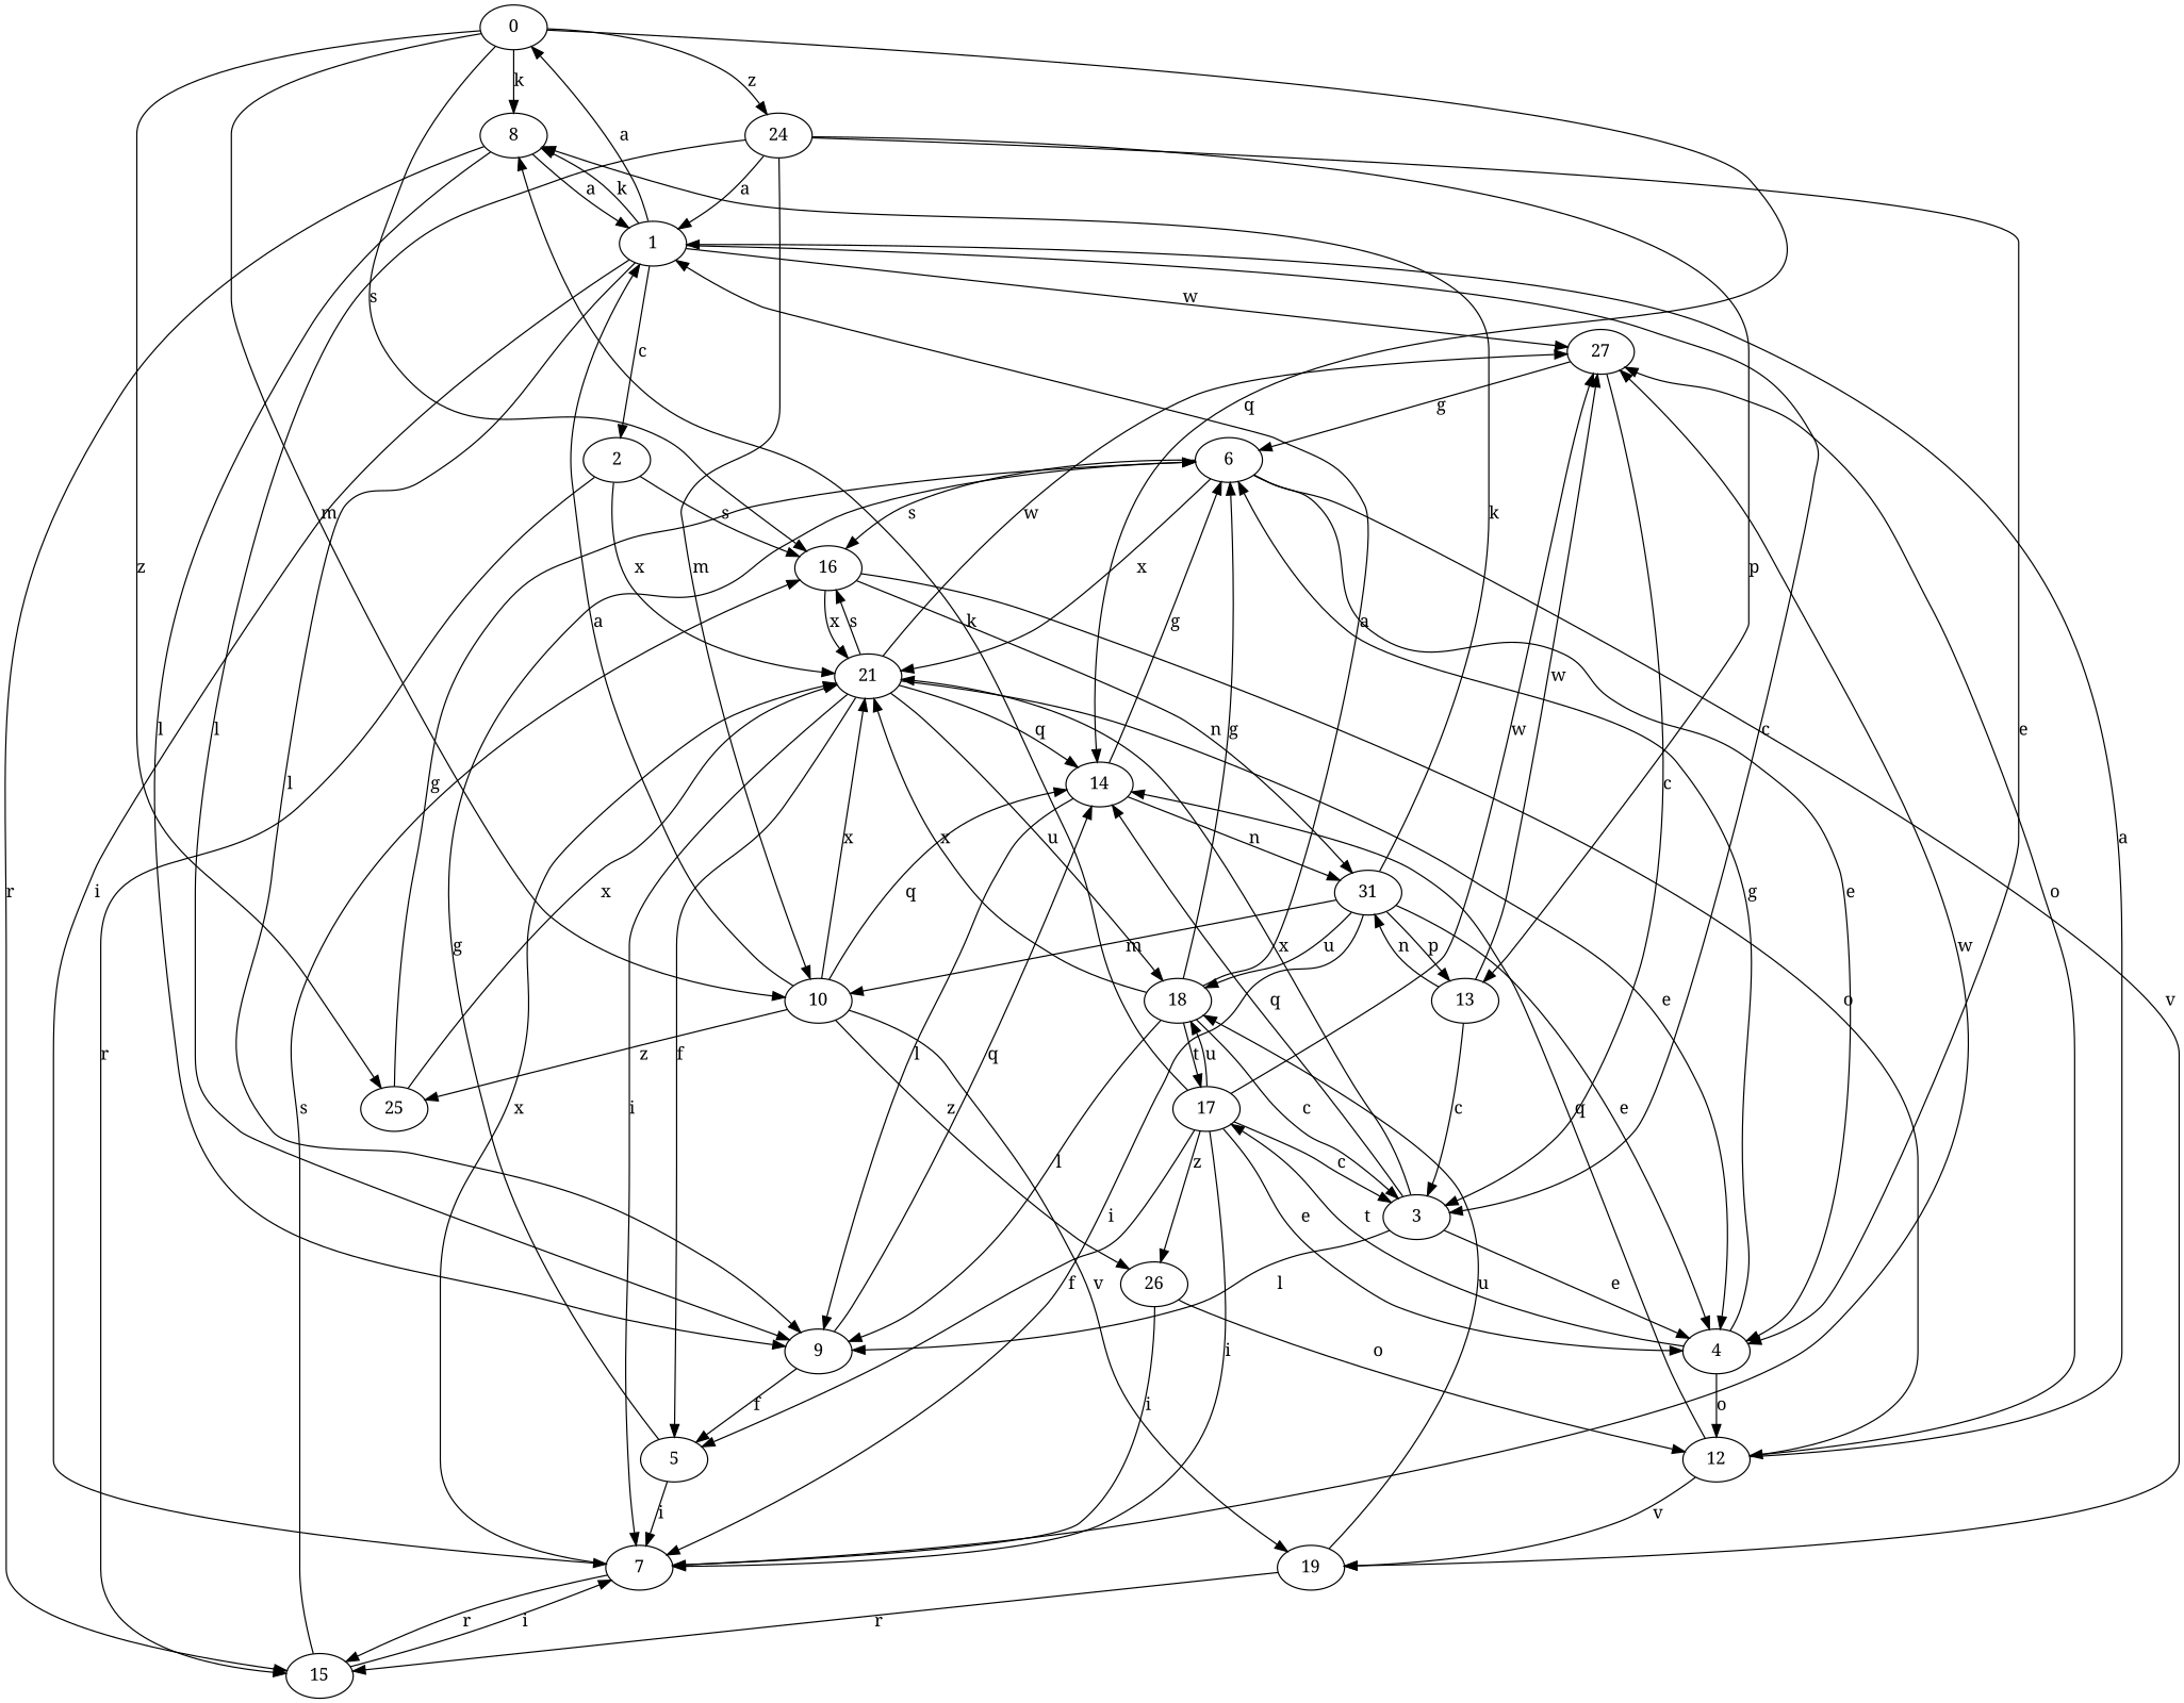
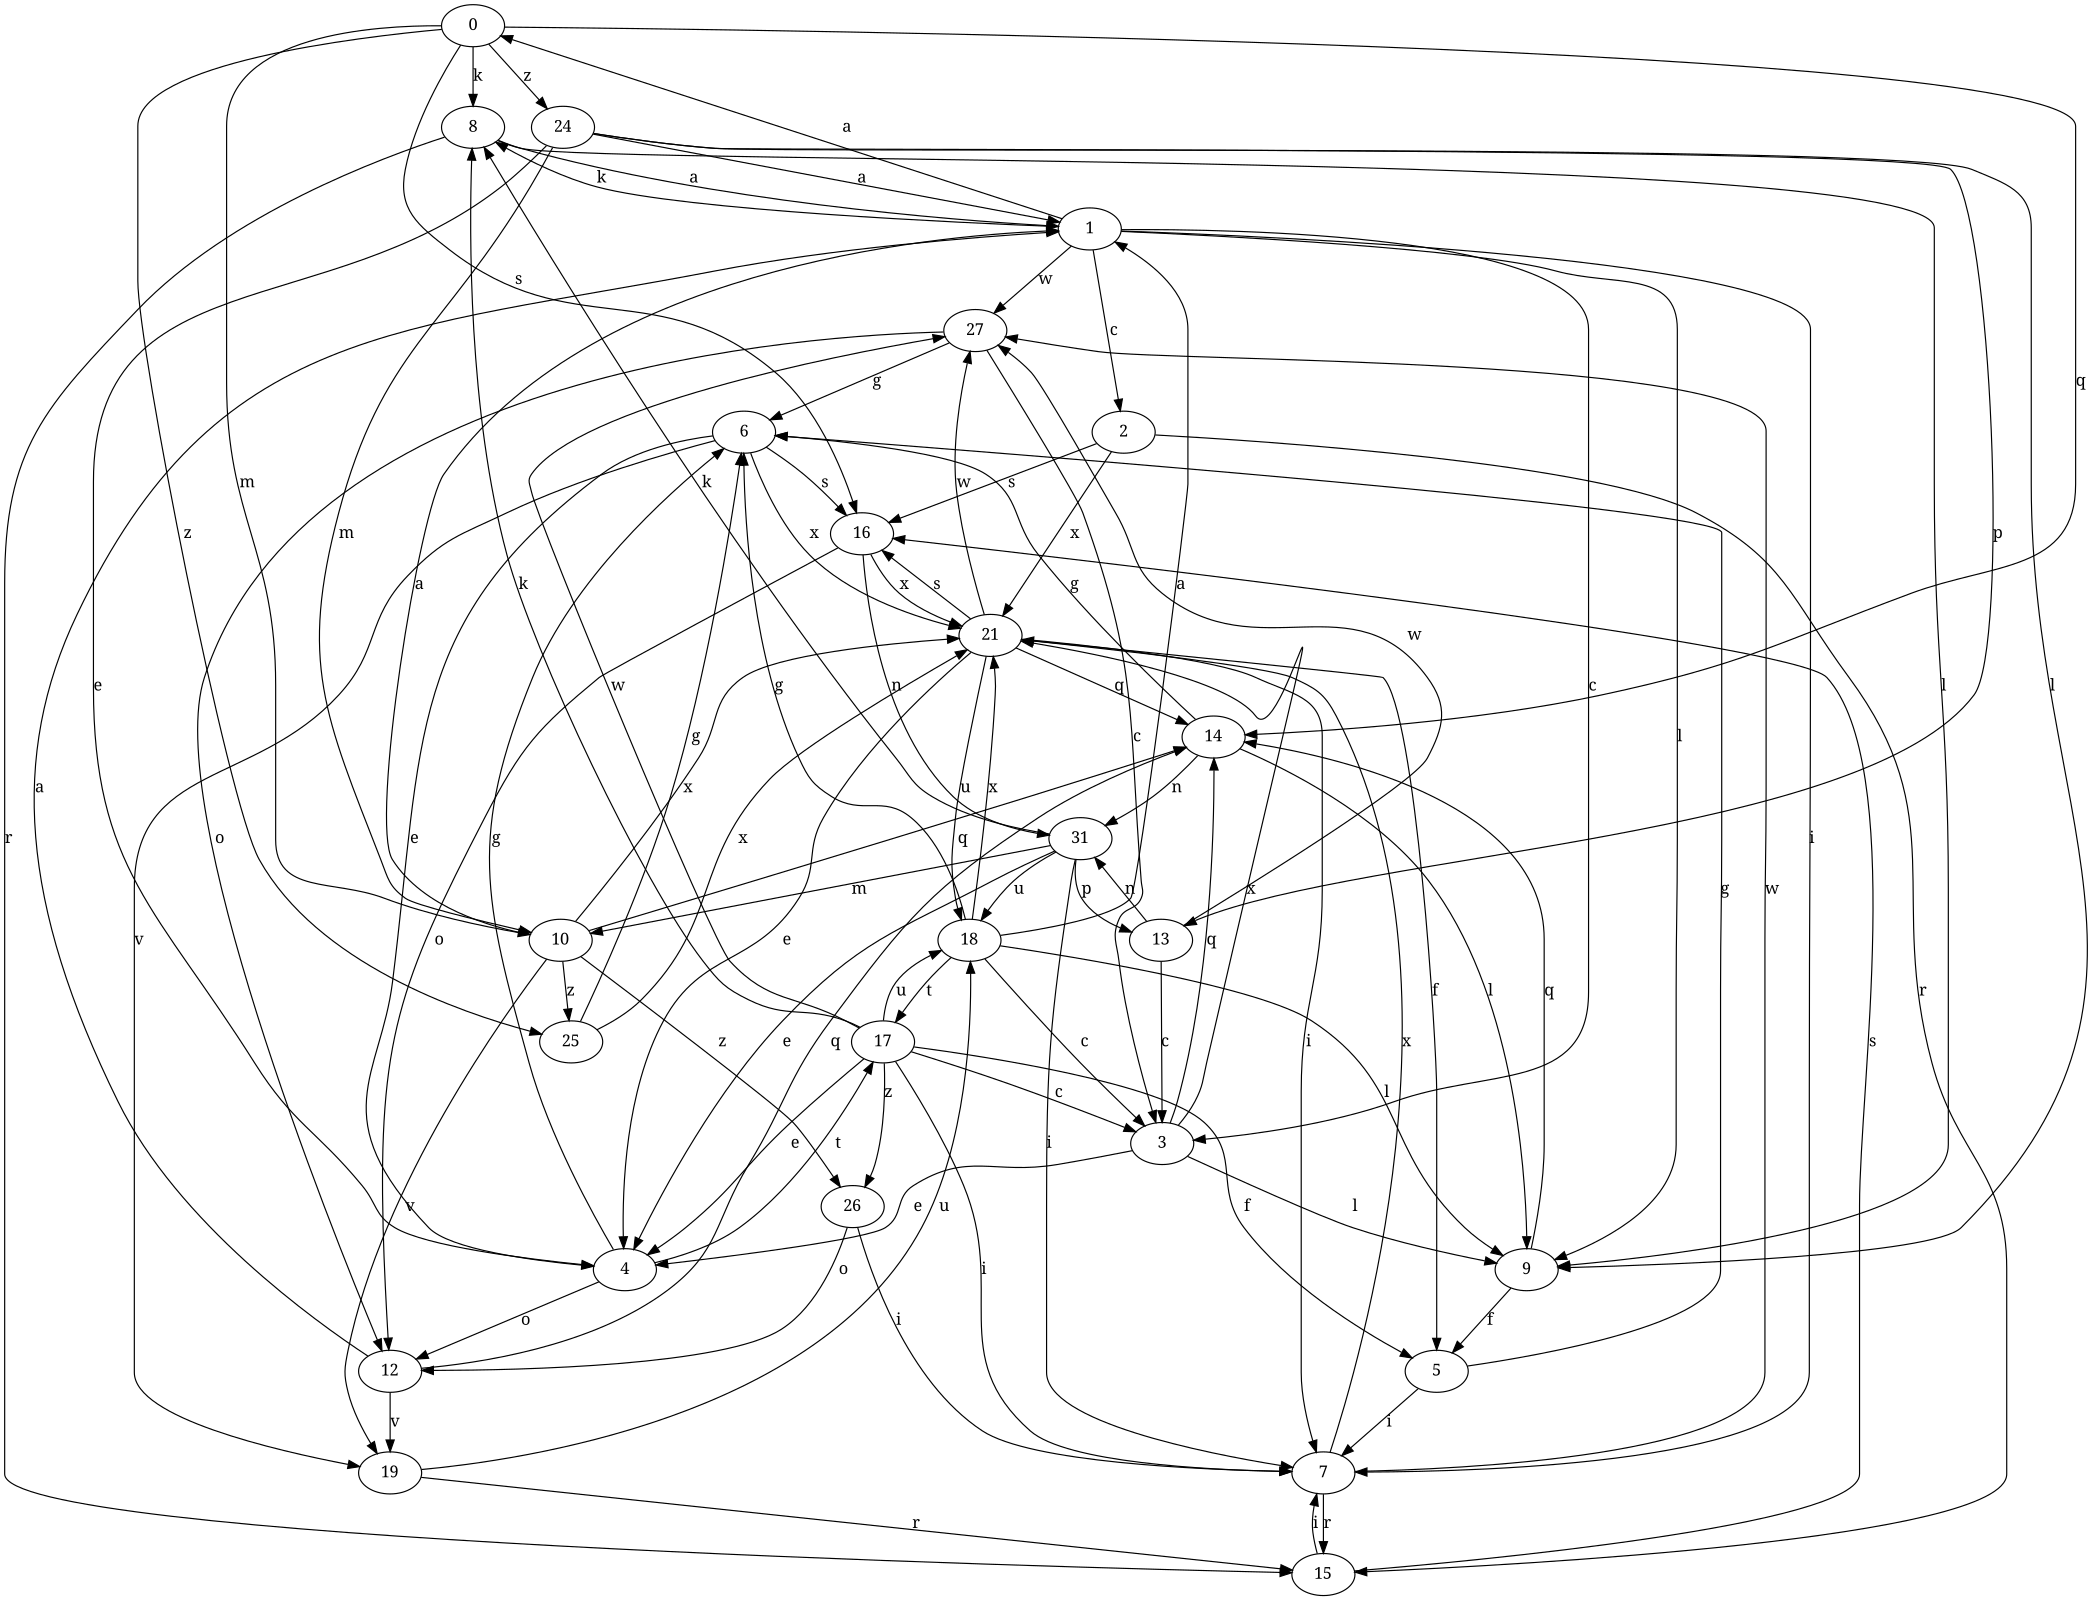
  strict digraph {
    fontname="Noto Serif"
    node [fontname="Noto Serif"]
    edge [fontname="Noto Serif"]
    0
    8
    10
    14
    16
    24
    25
    1
    9
    15
    21
    19
    26
    6
    n15 [label=31]
    12
    4
    13
    2
    3
    7
    n22 [label=27]
    5
    18
    17
    0 -> 8 [label=k]
    0 -> 10 [label=m]
    0 -> 14 [label=q]
    0 -> 16 [label=s]
    0 -> 24 [label=z]
    0 -> 25 [label=z]
    8 -> 1 [label=a]
    8 -> 9 [label=l]
    8 -> 15 [label=r]
    10 -> 14 [label=q]
    10 -> 25 [label=z]
    10 -> 1 [label=a]
    10 -> 21 [label=x]
    10 -> 19 [label=v]
    10 -> 26 [label=z]
    14 -> 9 [label=l]
    14 -> 6 [label=g]
    14 -> n15 [label=n]
    16 -> 21 [label=x]
    16 -> n15 [label=n]
    16 -> 12 [label=o]
    24 -> 10 [label=m]
    24 -> 1 [label=a]
    24 -> 9 [label=l]
    24 -> 4 [label=e]
    24 -> 13 [label=p]
    25 -> 21 [label=x]
    25 -> 6 [label=g]
    1 -> 0 [label=a]
    1 -> 8 [label=k]
    1 -> 9 [label=l]
    1 -> 2 [label=c]
    1 -> 3 [label=c]
    1 -> 7 [label=i]
    1 -> n22 [label=w]
    9 -> 14 [label=q]
    9 -> 5 [label=f]
    15 -> 16 [label=s]
    15 -> 7 [label=i]
    21 -> 14 [label=q]
    21 -> 16 [label=s]
    21 -> 4 [label=e]
    21 -> 7 [label=i]
    21 -> n22 [label=w]
    21 -> 5 [label=f]
    21 -> 18 [label=u]
    19 -> 15 [label=r]
    19 -> 18 [label=u]
    26 -> 12 [label=o]
    26 -> 7 [label=i]
    6 -> 16 [label=s]
    6 -> 21 [label=x]
    6 -> 19 [label=v]
    6 -> 4 [label=e]
    n15 -> 8 [label=k]
    n15 -> 10 [label=m]
    n15 -> 4 [label=e]
    n15 -> 13 [label=p]
    n15 -> 7 [label=i]
    n15 -> 18 [label=u]
    12 -> 14 [label=q]
    12 -> 1 [label=a]
    12 -> 19 [label=v]
    4 -> 6 [label=g]
    4 -> 12 [label=o]
    4 -> 17 [label=t]
    13 -> n15 [label=n]
    13 -> 3 [label=c]
    13 -> n22 [label=w]
    2 -> 16 [label=s]
    2 -> 15 [label=r]
    2 -> 21 [label=x]
    3 -> 14 [label=q]
    3 -> 9 [label=l]
    3 -> 21 [label=x]
    3 -> 4 [label=e]
    7 -> 15 [label=r]
    7 -> 21 [label=x]
    7 -> n22 [label=w]
    n22 -> 6 [label=g]
-   12 -> n22 [label=o]
+   n22 -> 12 [label=o]
    n22 -> 3 [label=c]
    5 -> 6 [label=g]
    5 -> 7 [label=i]
    18 -> 1 [label=a]
    18 -> 9 [label=l]
    18 -> 21 [label=x]
    18 -> 6 [label=g]
    18 -> 3 [label=c]
    18 -> 17 [label=t]
    17 -> 8 [label=k]
    17 -> 26 [label=z]
    17 -> 4 [label=e]
    17 -> 3 [label=c]
    17 -> 7 [label=i]
    17 -> n22 [label=w]
    17 -> 5 [label=f]
    17 -> 18 [label=u]
  }
